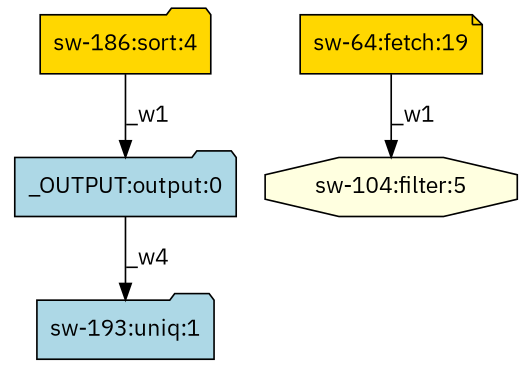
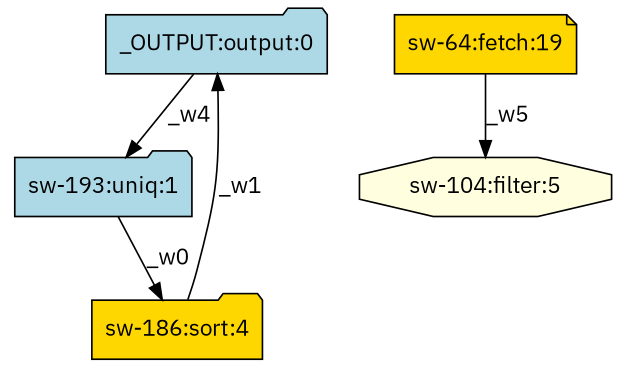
  digraph {
    fontname="IBM Plex Sans"
    node [fillcolor=lightblue fontname="IBM Plex Sans" shape=folder style=filled]
    edge [fontname="IBM Plex Sans"]
    n1 [label="_OUTPUT:output:0"]
    n2 [label="sw-193:uniq:1"]
    n3 [fillcolor=gold label="sw-64:fetch:19" shape=note]
    n4 [fillcolor=lightyellow label="sw-104:filter:5" shape=octagon]
    n5 [fillcolor=gold label="sw-186:sort:4"]
    n1 -> n2 [label=_w4]
-   n3 -> n4 [label=_w1]
+   n2 -> n5 [label=_w0]
+   n3 -> n4 [label=_w5]
    n5 -> n1 [label=_w1]
  }
